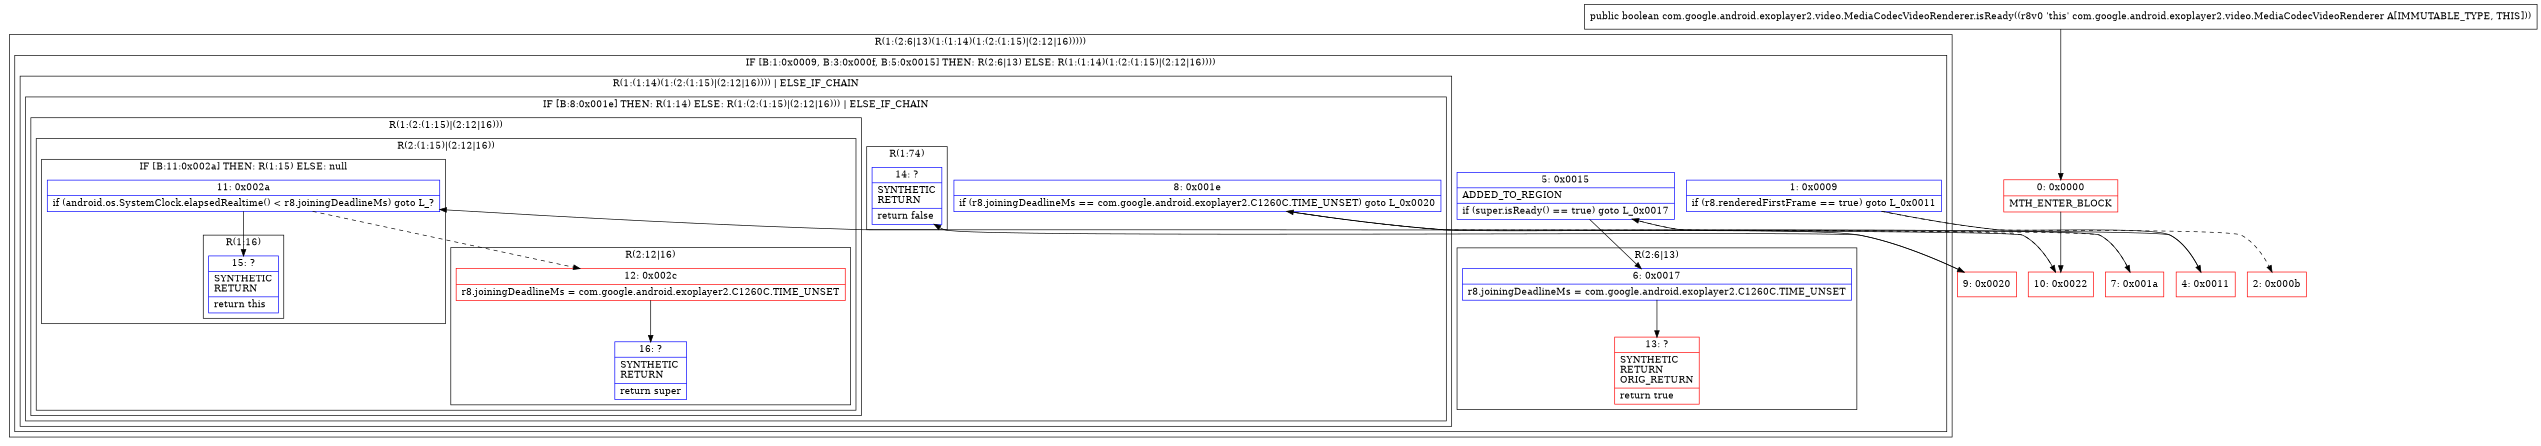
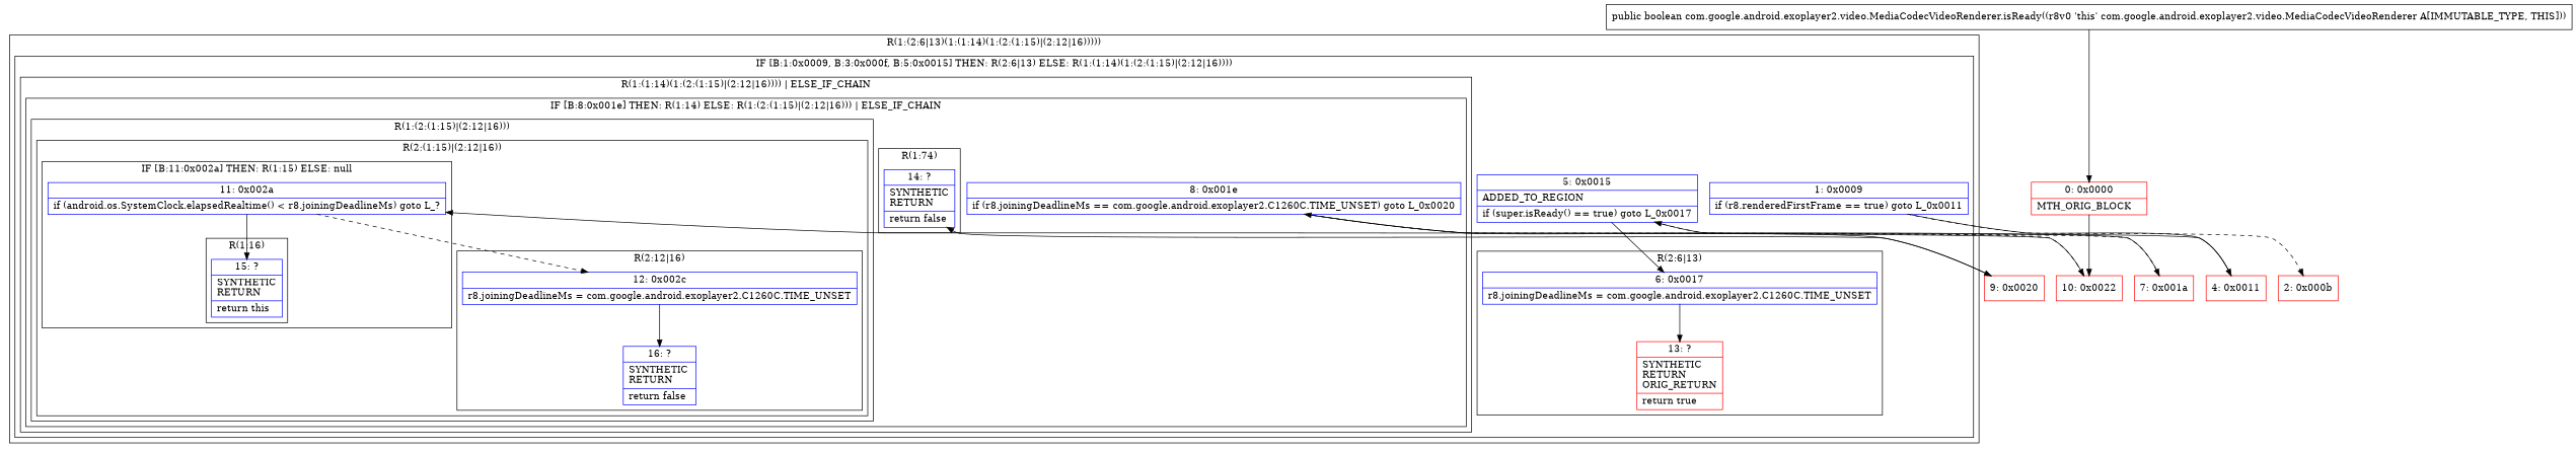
  digraph {
    node [color=blue shape=record]
    n1 [label="{6\:\ 0x0017|r8.joiningDeadlineMs = com.google.android.exoplayer2.C1260C.TIME_UNSET\l}"]
    n2 [color=red label="{13\:\ ?|SYNTHETIC\lRETURN\lORIG_RETURN\l|return true\l}"]
    n3 [label="{14\:\ ?|SYNTHETIC\lRETURN\l|return false\l}"]
    n4 [label="{15\:\ ?|SYNTHETIC\lRETURN\l|return this\l}"]
    n5 [label="{11\:\ 0x002a|if (android.os.SystemClock.elapsedRealtime() \< r8.joiningDeadlineMs) goto L_?\l}"]
-   n6 [color=red label="{12\:\ 0x002c|r8.joiningDeadlineMs = com.google.android.exoplayer2.C1260C.TIME_UNSET\l}"]
-   n7 [label="{16\:\ ?|SYNTHETIC\lRETURN\l|return super\l}"]
+   n6 [label="{12\:\ 0x002c|r8.joiningDeadlineMs = com.google.android.exoplayer2.C1260C.TIME_UNSET\l}"]
+   n7 [label="{16\:\ ?|SYNTHETIC\lRETURN\l|return false\l}"]
    n8 [label="{8\:\ 0x001e|if (r8.joiningDeadlineMs == com.google.android.exoplayer2.C1260C.TIME_UNSET) goto L_0x0020\l}"]
    n9 [label="{1\:\ 0x0009|if (r8.renderedFirstFrame == true) goto L_0x0011\l}"]
    n10 [label="{5\:\ 0x0015|ADDED_TO_REGION\l|if (super.isReady() == true) goto L_0x0017\l}"]
    n11 [color=red label="{9\:\ 0x0020}"]
    n12 [color=red label="{10\:\ 0x0022}"]
    n13 [color=red label="{2\:\ 0x000b}"]
    n14 [color=red label="{4\:\ 0x0011}"]
    n15 [color=red label="{7\:\ 0x001a}"]
-   n16 [color=red label="{0\:\ 0x0000|MTH_ENTER_BLOCK\l}"]
+   n16 [color=red label="{0\:\ 0x0000|MTH_ORIG_BLOCK\l}"]
    n17 [label="{public boolean com.google.android.exoplayer2.video.MediaCodecVideoRenderer.isReady((r8v0 'this' com.google.android.exoplayer2.video.MediaCodecVideoRenderer A[IMMUTABLE_TYPE, THIS])) }" color=""]
    subgraph cluster_1 {
      label="R(1:(2:6|13)(1:(1:14)(1:(2:(1:15)|(2:12|16)))))"
      subgraph cluster_2 {
        label="IF [B:1:0x0009, B:3:0x000f, B:5:0x0015] THEN: R(2:6|13) ELSE: R(1:(1:14)(1:(2:(1:15)|(2:12|16))))"
        n9
        n10
        subgraph cluster_3 {
          label="R(2:6|13)"
          n1
          n2
        }
        subgraph cluster_4 {
          label="R(1:(1:14)(1:(2:(1:15)|(2:12|16)))) | ELSE_IF_CHAIN\l"
          subgraph cluster_5 {
            label="IF [B:8:0x001e] THEN: R(1:14) ELSE: R(1:(2:(1:15)|(2:12|16))) | ELSE_IF_CHAIN\l"
            n8
            subgraph cluster_6 {
              label="R(1:74)"
              n3
            }
            subgraph cluster_7 {
              label="R(1:(2:(1:15)|(2:12|16)))"
              subgraph cluster_8 {
                label="R(2:(1:15)|(2:12|16))"
                subgraph cluster_9 {
                  label="IF [B:11:0x002a] THEN: R(1:15) ELSE: null"
                  n5
                  subgraph cluster_10 {
                    label="R(1:16)"
                    n4
                  }
                }
                subgraph cluster_11 {
                  label="R(2:12|16)"
                  n6
                  n7
                }
              }
            }
          }
        }
      }
    }
    n1 -> n2
    n5 -> n4
    n5 -> n6 [style=dashed]
    n6 -> n7
    n8 -> n11
    n8 -> n12 [style=dashed]
    n9 -> n13 [style=dashed]
    n9 -> n14
    n10 -> n1
    n10 -> n15 [style=dashed]
    n11 -> n3
    n12 -> n5
    n14 -> n10
    n15 -> n8
    n16 -> n12
    n17 -> n16
  }
